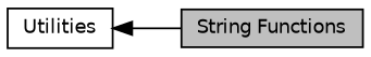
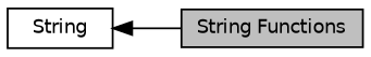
  digraph {
    rankdir=LR
    node [color=black fontname=Helvetica fontsize=10 shape=record style=filled]
    n1 [fillcolor=grey75 fontcolor=black height=0.2 label="String Functions" width=0.4]
-   n2 [fillcolor=white height=0.2 label=Utilities width=0.4]
+   n2 [fillcolor=white height=0.2 label=String width=0.4]
    n2 -> n1 [dir=back fontname=Helvetica fontsize=10 labelfontname=Helvetica labelfontsize=10 shape=plaintext style=solid]
  }
